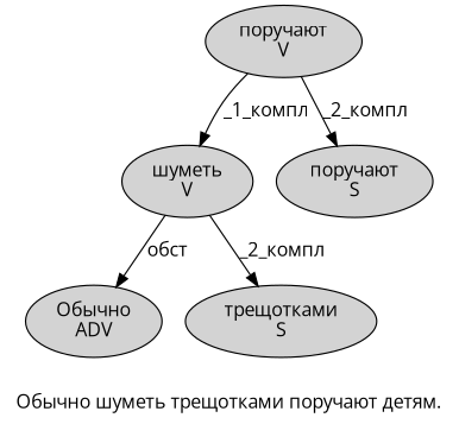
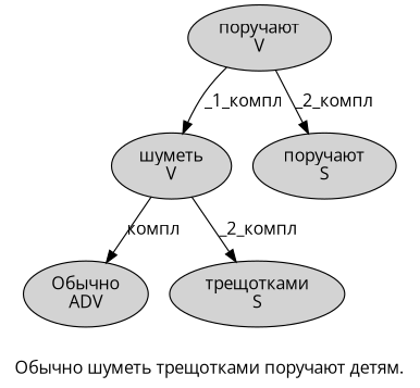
  digraph {
    fontname="Open Sans"
    label="Обычно шуметь трещотками поручают детям."
    node [fillcolor=lightgray fontname="Open Sans" penwidth=1 shape=ellipse style=filled]
    edge [fontname="Open Sans"]
    n1 [label="Обычно\nADV"]
    n2 [label="шуметь\nV"]
    n3 [label="трещотками\nS"]
    n4 [label="поручают\nV"]
    n5 [label="поручают\nS"]
-   n2 -> n1 [label="обст"]
+   n2 -> n1 [label="компл"]
    n2 -> n3 [label="_2_компл"]
    n4 -> n2 [label="_1_компл"]
    n4 -> n5 [label="_2_компл"]
  }
